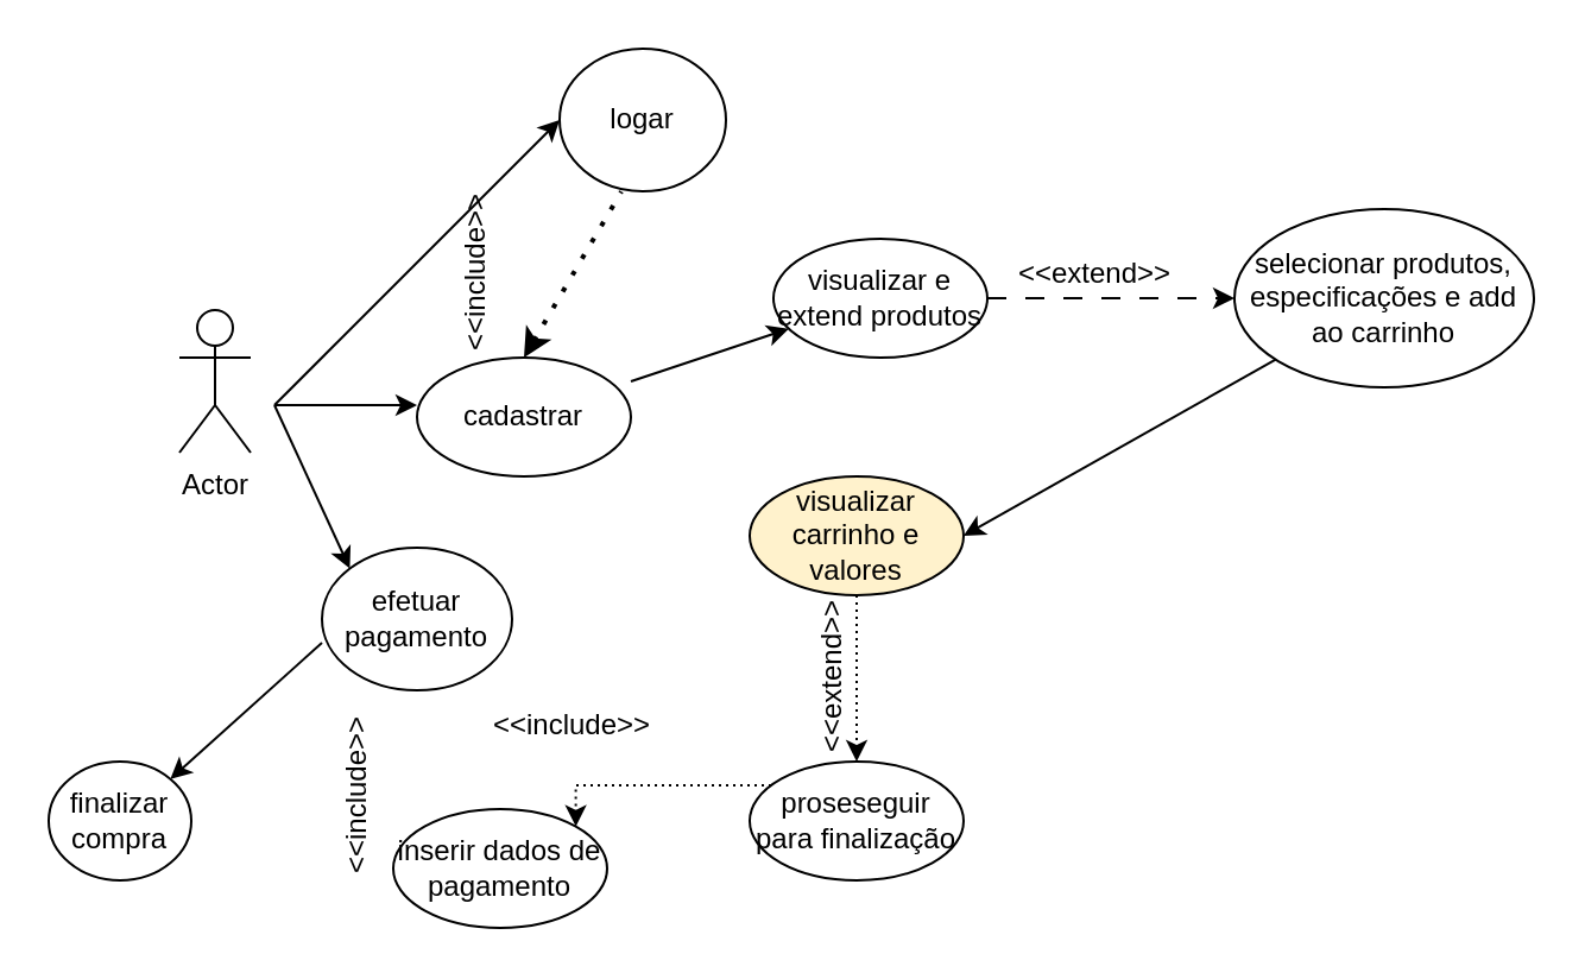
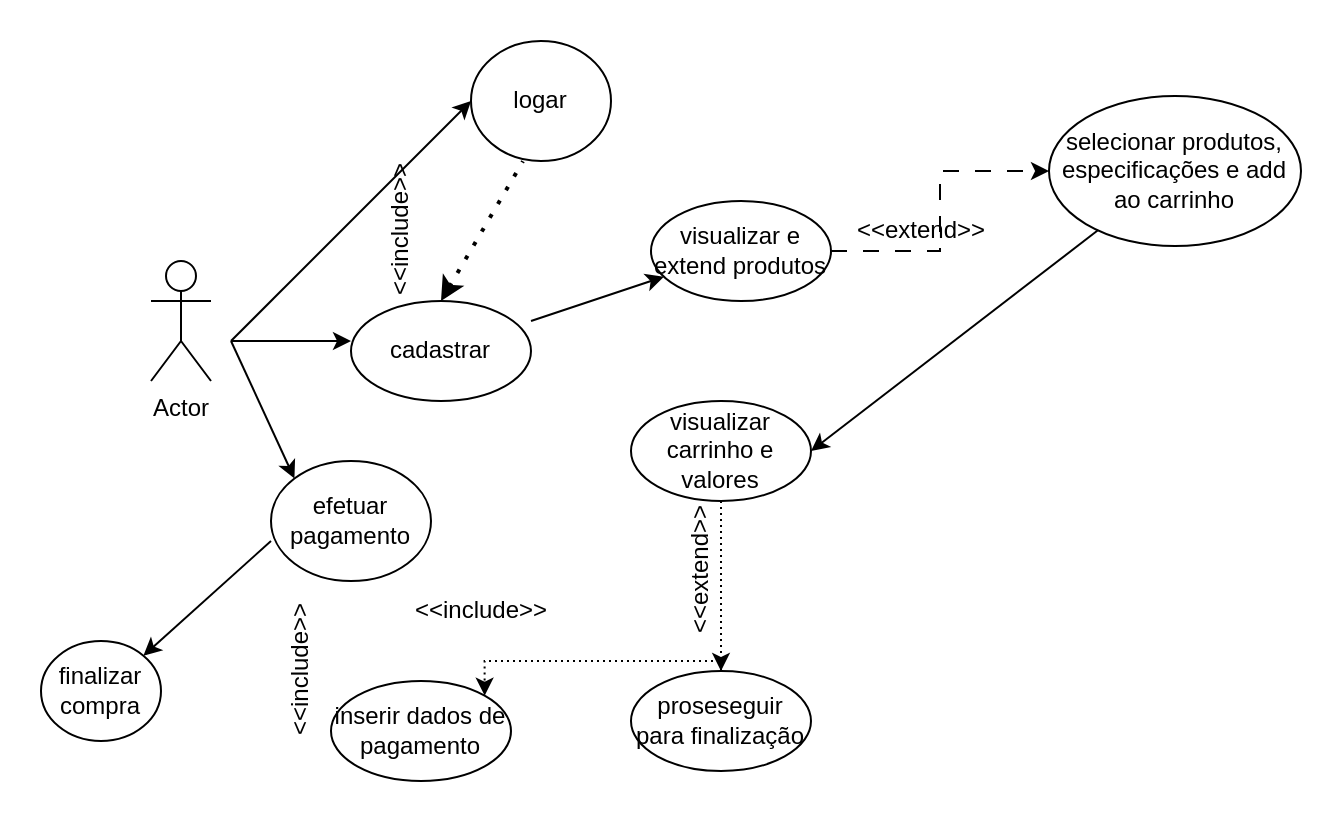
  <mxCell id="0" />
  <mxCell id="1" parent="0" />
  <mxCell id="2" value="Actor" style="shape=umlActor;verticalLabelPosition=bottom;verticalAlign=top;html=1;outlineConnect=0;" vertex="1" parent="1"><mxGeometry x="75" y="130" width="30" height="60" as="geometry" /></mxCell>
  <mxCell id="3" value="cadastrar" style="ellipse;whiteSpace=wrap;html=1;" vertex="1" parent="1"><mxGeometry x="175" y="150" width="90" height="50" as="geometry" /></mxCell>
  <mxCell id="4" style="edgeStyle=orthogonalEdgeStyle;rounded=0;orthogonalLoop=1;jettySize=auto;html=1;dashed=1;dashPattern=8 8;" edge="1" parent="1" source="5" target="7"><mxGeometry relative="1" as="geometry" /></mxCell>
  <mxCell id="5" value="visualizar e extend produtos" style="ellipse;whiteSpace=wrap;html=1;" vertex="1" parent="1"><mxGeometry x="325" y="100" width="90" height="50" as="geometry" /></mxCell>
  <mxCell id="6" value="inserir dados de pagamento" style="ellipse;whiteSpace=wrap;html=1;" vertex="1" parent="1"><mxGeometry x="165" y="340" width="90" height="50" as="geometry" /></mxCell>
- <mxCell id="7" value="selecionar produtos, especificações e add ao carrinho" style="ellipse;whiteSpace=wrap;html=1;" vertex="1" parent="1"><mxGeometry x="519" y="87.5" width="126" height="75" as="geometry" /></mxCell>
+ <mxCell id="7" value="selecionar produtos, especificações e add ao carrinho" style="ellipse;whiteSpace=wrap;html=1;" vertex="1" parent="1"><mxGeometry x="524" y="47.5" width="126" height="75" as="geometry" /></mxCell>
  <mxCell id="8" style="edgeStyle=orthogonalEdgeStyle;rounded=0;orthogonalLoop=1;jettySize=auto;html=1;entryX=1;entryY=0;entryDx=0;entryDy=0;dashed=1;dashPattern=1 2;" edge="1" parent="1" source="9" target="6"><mxGeometry relative="1" as="geometry"><Array as="points"><mxPoint x="242" y="330" /></Array></mxGeometry></mxCell>
- <mxCell id="9" value="proseseguir para finalização" style="ellipse;whiteSpace=wrap;html=1;" vertex="1" parent="1"><mxGeometry x="315" y="320" width="90" height="50" as="geometry" /></mxCell>
+ <mxCell id="9" value="proseseguir para finalização" style="ellipse;whiteSpace=wrap;html=1;" vertex="1" parent="1"><mxGeometry x="315" y="335" width="90" height="50" as="geometry" /></mxCell>
  <mxCell id="10" value="efetuar pagamento" style="ellipse;whiteSpace=wrap;html=1;" vertex="1" parent="1"><mxGeometry x="135" y="230" width="80" height="60" as="geometry" /></mxCell>
  <mxCell id="11" value="logar" style="ellipse;whiteSpace=wrap;html=1;" vertex="1" parent="1"><mxGeometry x="235" y="20" width="70" height="60" as="geometry" /></mxCell>
  <mxCell id="12" value="" style="endArrow=classic;html=1;rounded=0;endFill=1;" edge="1" parent="1"><mxGeometry width="50" height="50" relative="1" as="geometry"><mxPoint x="115" y="170" as="sourcePoint" /><mxPoint x="175" y="170" as="targetPoint" /></mxGeometry></mxCell>
  <mxCell id="13" value="" style="endArrow=classic;html=1;rounded=0;entryX=0;entryY=0.5;entryDx=0;entryDy=0;endFill=1;" edge="1" parent="1" target="11"><mxGeometry width="50" height="50" relative="1" as="geometry"><mxPoint x="115" y="170" as="sourcePoint" /><mxPoint x="175" y="120" as="targetPoint" /></mxGeometry></mxCell>
  <mxCell id="14" value="" style="endArrow=classic;html=1;rounded=0;entryX=0;entryY=0;entryDx=0;entryDy=0;endFill=1;" edge="1" parent="1" target="10"><mxGeometry width="50" height="50" relative="1" as="geometry"><mxPoint x="115" y="170" as="sourcePoint" /><mxPoint x="115" y="212.5" as="targetPoint" /></mxGeometry></mxCell>
  <mxCell id="15" style="edgeStyle=orthogonalEdgeStyle;rounded=0;orthogonalLoop=1;jettySize=auto;html=1;exitX=0.5;exitY=1;exitDx=0;exitDy=0;" edge="1" parent="1" source="9" target="9"><mxGeometry relative="1" as="geometry" /></mxCell>
  <mxCell id="16" style="edgeStyle=orthogonalEdgeStyle;rounded=0;orthogonalLoop=1;jettySize=auto;html=1;exitX=0.5;exitY=1;exitDx=0;exitDy=0;dashed=1;dashPattern=1 2;" edge="1" parent="1" source="18" target="9"><mxGeometry relative="1" as="geometry" /></mxCell>
  <mxCell id="17" style="edgeStyle=orthogonalEdgeStyle;rounded=0;orthogonalLoop=1;jettySize=auto;html=1;exitX=1;exitY=0.5;exitDx=0;exitDy=0;" edge="1" parent="1" source="18"><mxGeometry relative="1" as="geometry"><mxPoint x="375" y="230" as="targetPoint" /></mxGeometry></mxCell>
- <mxCell id="18" value="visualizar carrinho e valores" style="ellipse;whiteSpace=wrap;html=1;fillColor=#fff2cc;" vertex="1" parent="1"><mxGeometry x="315" y="200" width="90" height="50" as="geometry" /></mxCell>
+ <mxCell id="18" value="visualizar carrinho e valores" style="ellipse;whiteSpace=wrap;html=1;" vertex="1" parent="1"><mxGeometry x="315" y="200" width="90" height="50" as="geometry" /></mxCell>
  <mxCell id="19" value="" style="endArrow=none;dashed=1;html=1;dashPattern=1 3;strokeWidth=2;rounded=0;entryX=0.371;entryY=1.003;entryDx=0;entryDy=0;entryPerimeter=0;endFill=0;startArrow=classic;startFill=1;exitX=0.5;exitY=0;exitDx=0;exitDy=0;" edge="1" parent="1" source="3" target="11"><mxGeometry width="50" height="50" relative="1" as="geometry"><mxPoint x="215" y="150" as="sourcePoint" /><mxPoint x="265" y="100" as="targetPoint" /></mxGeometry></mxCell>
  <mxCell id="20" value="&amp;lt;&amp;lt;include&amp;gt;&amp;gt;" style="text;html=1;align=center;verticalAlign=middle;resizable=0;points=[];autosize=1;strokeColor=none;fillColor=none;rotation=-90;" vertex="1" parent="1"><mxGeometry x="155" y="100" width="90" height="30" as="geometry" /></mxCell>
  <mxCell id="21" value="&amp;lt;&amp;lt;include&amp;gt;&amp;gt;" style="text;html=1;align=center;verticalAlign=middle;resizable=0;points=[];autosize=1;strokeColor=none;fillColor=none;rotation=-90;" vertex="1" parent="1"><mxGeometry x="105" y="320" width="90" height="30" as="geometry" /></mxCell>
  <mxCell id="22" value="&amp;lt;&amp;lt;extend&amp;gt;&amp;gt;" style="text;html=1;align=center;verticalAlign=middle;resizable=0;points=[];autosize=1;strokeColor=none;fillColor=none;" vertex="1" parent="1"><mxGeometry x="415" y="100" width="90" height="30" as="geometry" /></mxCell>
  <mxCell id="23" value="" style="endArrow=none;html=1;rounded=0;endFill=0;startArrow=classic;startFill=1;exitX=1;exitY=0.5;exitDx=0;exitDy=0;" edge="1" parent="1" source="18" target="7"><mxGeometry width="50" height="50" relative="1" as="geometry"><mxPoint x="375" y="230" as="sourcePoint" /><mxPoint x="435" y="180" as="targetPoint" /></mxGeometry></mxCell>
  <mxCell id="24" value="&amp;lt;&amp;lt;include&amp;gt;&amp;gt;" style="text;html=1;align=center;verticalAlign=middle;resizable=0;points=[];autosize=1;strokeColor=none;fillColor=none;" vertex="1" parent="1"><mxGeometry x="195" y="290" width="90" height="30" as="geometry" /></mxCell>
  <mxCell id="25" value="" style="endArrow=none;html=1;rounded=0;endFill=0;startArrow=classic;startFill=1;exitX=1;exitY=0;exitDx=0;exitDy=0;" edge="1" parent="1" source="26"><mxGeometry width="50" height="50" relative="1" as="geometry"><mxPoint x="85" y="320" as="sourcePoint" /><mxPoint x="135" y="270" as="targetPoint" /></mxGeometry></mxCell>
  <mxCell id="26" value="finalizar compra" style="ellipse;whiteSpace=wrap;html=1;" vertex="1" parent="1"><mxGeometry x="20" y="320" width="60" height="50" as="geometry" /></mxCell>
  <mxCell id="27" value="&amp;lt;&amp;lt;extend&amp;gt;&amp;gt;" style="text;html=1;align=center;verticalAlign=middle;resizable=0;points=[];autosize=1;strokeColor=none;fillColor=none;rotation=-90;" vertex="1" parent="1"><mxGeometry x="305" y="270" width="90" height="30" as="geometry" /></mxCell>
  <mxCell id="28" value="" style="endArrow=classic;html=1;rounded=0;" edge="1" parent="1" target="5"><mxGeometry width="50" height="50" relative="1" as="geometry"><mxPoint x="265" y="160" as="sourcePoint" /><mxPoint x="315" y="110" as="targetPoint" /></mxGeometry></mxCell>
